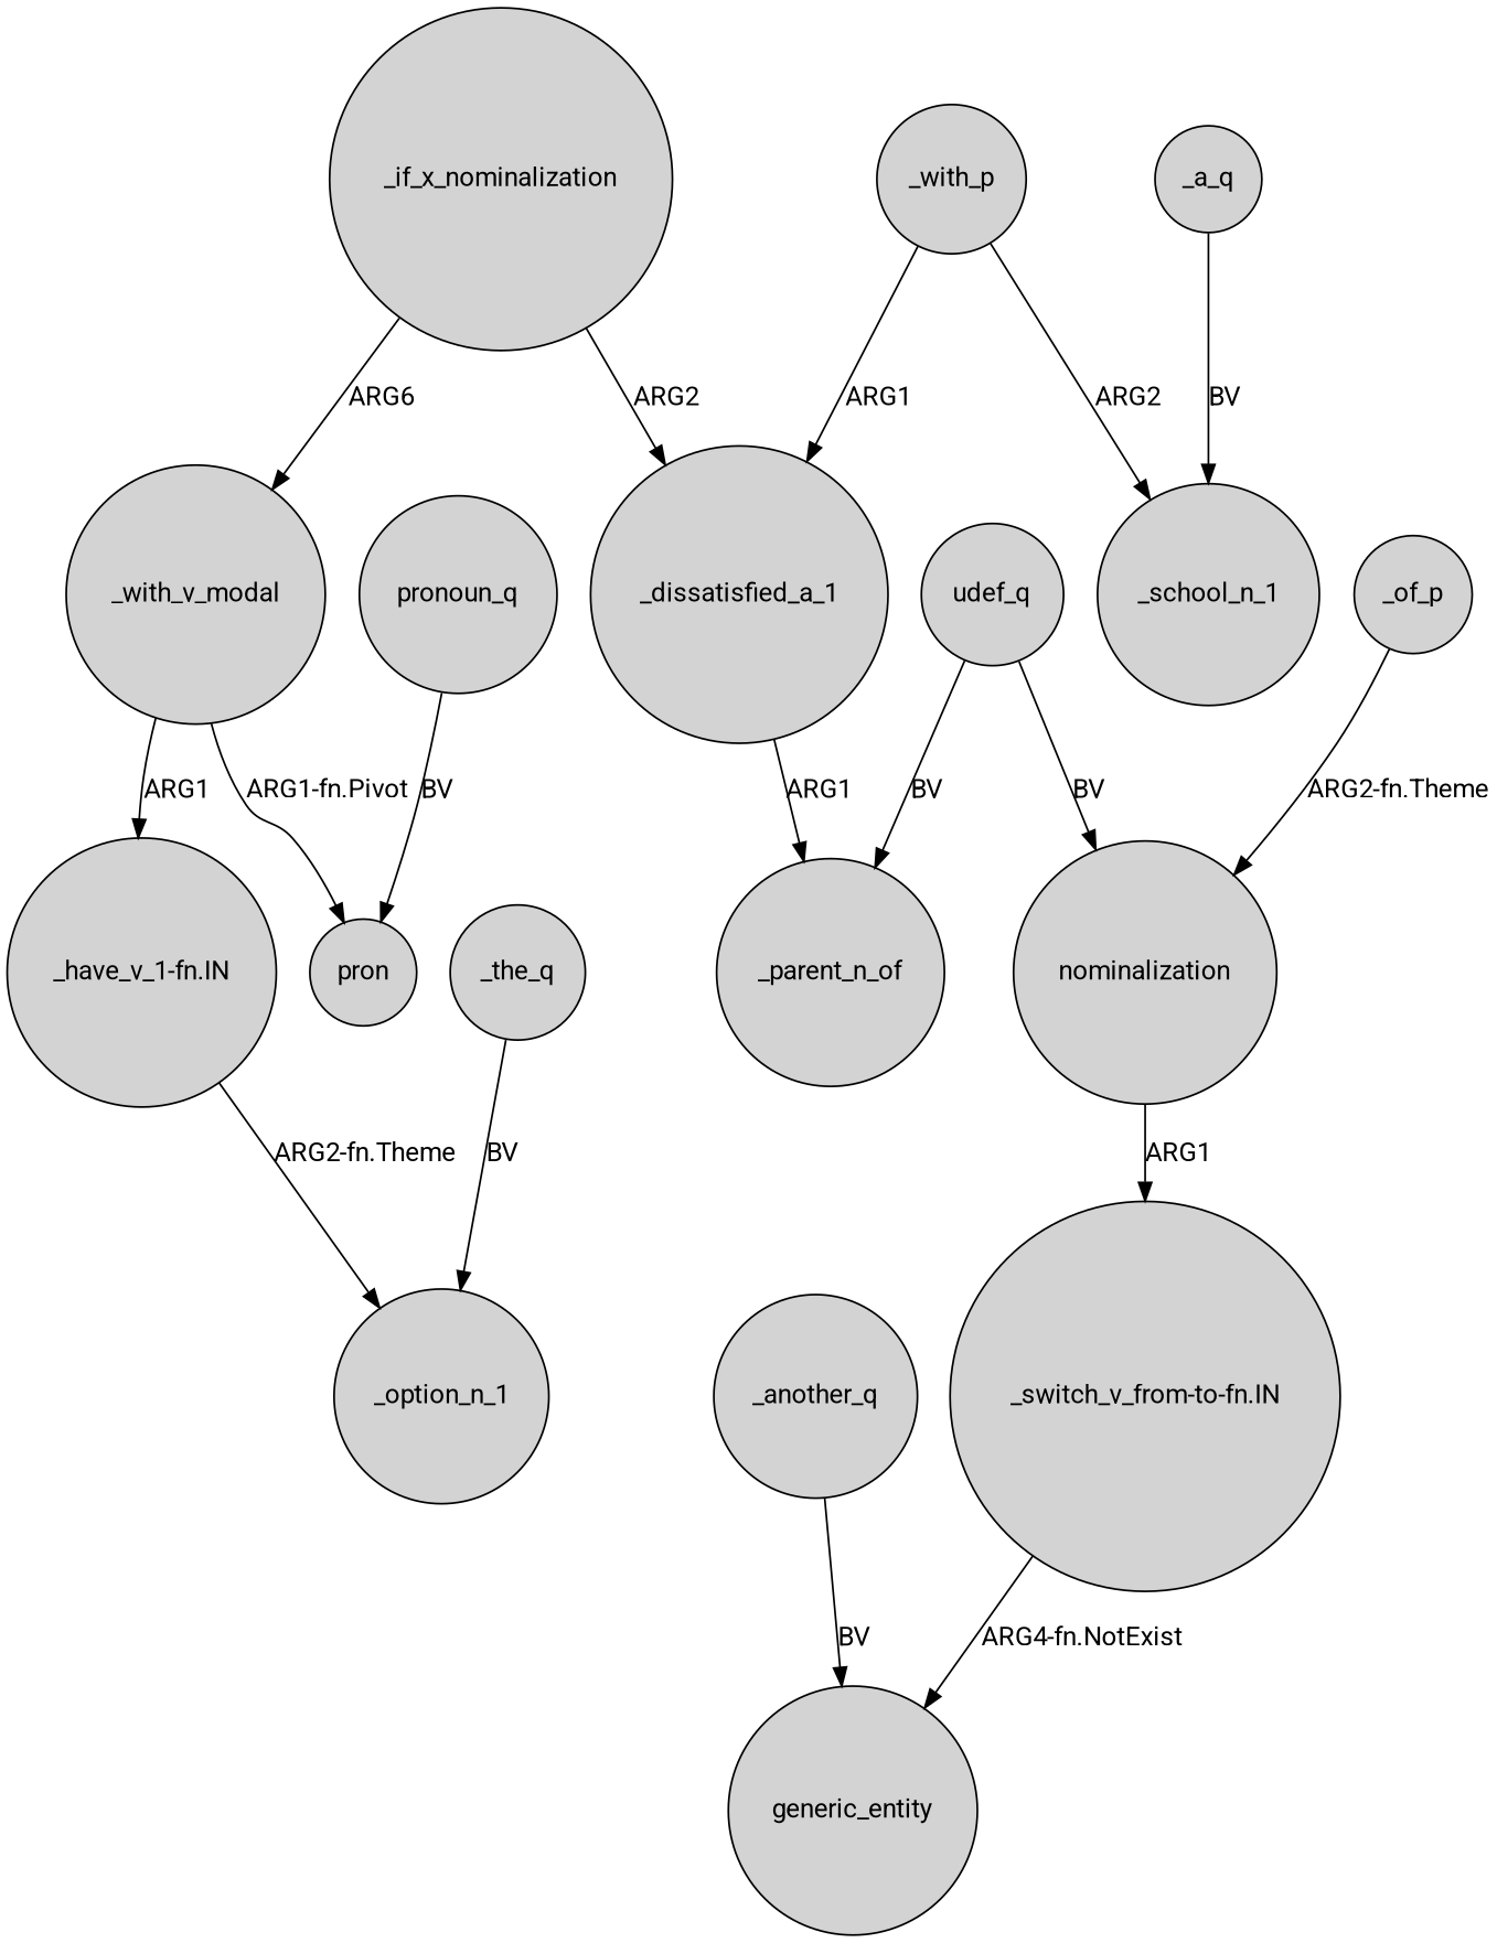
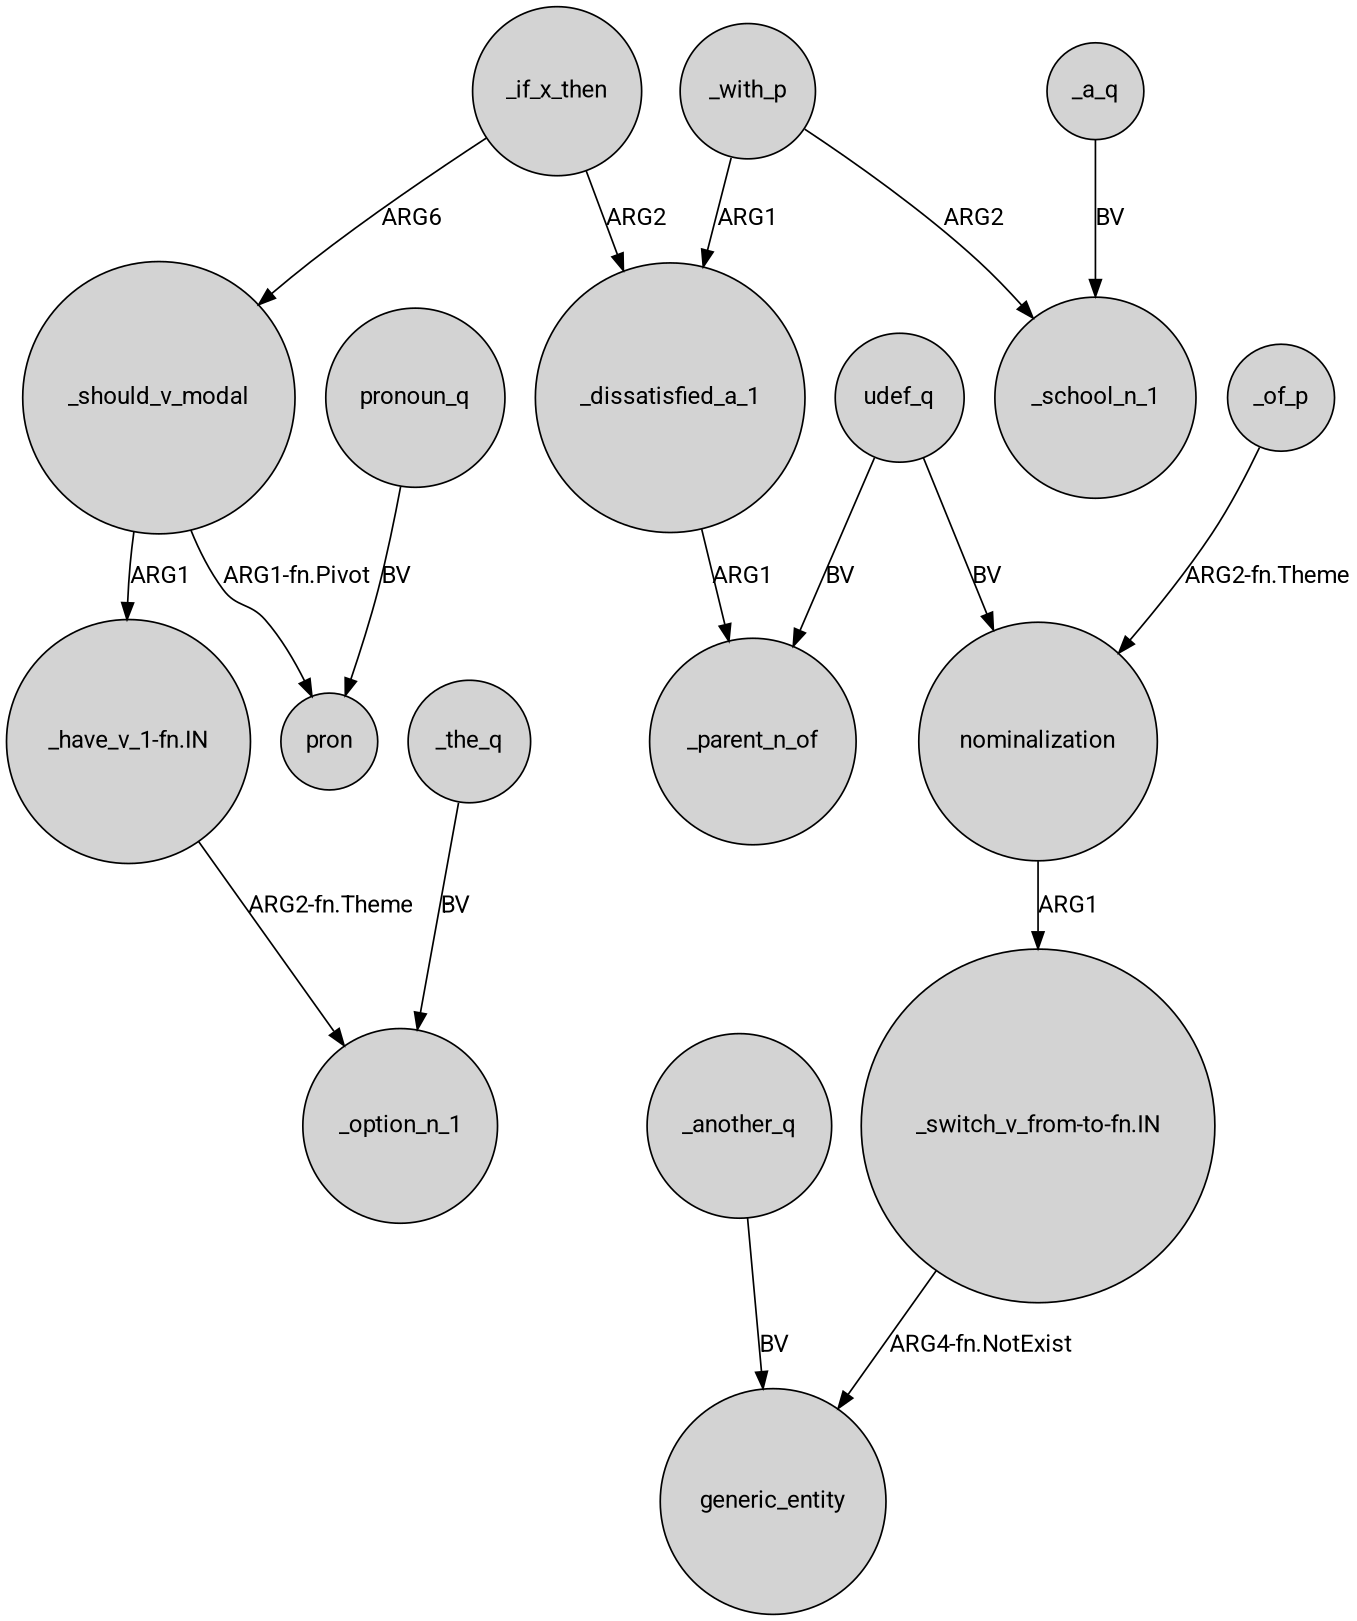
  digraph {
    fontname=Roboto
    node [fontname=Roboto shape=circle style=filled]
    edge [fontname=Roboto]
-   _if_x_then [label=_if_x_nominalization]
+   _if_x_then
    _dissatisfied_a_1
-   _should_v_modal [label=_with_v_modal]
+   _should_v_modal
    _parent_n_of
    pron
    "_have_v_1-fn.IN"
    _with_p
    _school_n_1
    _of_p
    nominalization
    "_switch_v_from-to-fn.IN"
    udef_q
    generic_entity
    pronoun_q
    _option_n_1
    _the_q
    _a_q
    _another_q
    _if_x_then -> _dissatisfied_a_1 [label=ARG2]
    _if_x_then -> _should_v_modal [label=ARG6]
    _dissatisfied_a_1 -> _parent_n_of [label=ARG1]
    _should_v_modal -> pron [label="ARG1-fn.Pivot"]
    _should_v_modal -> "_have_v_1-fn.IN" [label=ARG1]
    "_have_v_1-fn.IN" -> _option_n_1 [label="ARG2-fn.Theme"]
    _with_p -> _dissatisfied_a_1 [label=ARG1]
    _with_p -> _school_n_1 [label=ARG2]
    _of_p -> nominalization [label="ARG2-fn.Theme"]
    nominalization -> "_switch_v_from-to-fn.IN" [label=ARG1]
    "_switch_v_from-to-fn.IN" -> generic_entity [label="ARG4-fn.NotExist"]
    udef_q -> _parent_n_of [label=BV]
    udef_q -> nominalization [label=BV]
    pronoun_q -> pron [label=BV]
    _the_q -> _option_n_1 [label=BV]
    _a_q -> _school_n_1 [label=BV]
    _another_q -> generic_entity [label=BV]
  }
